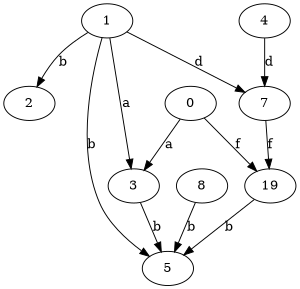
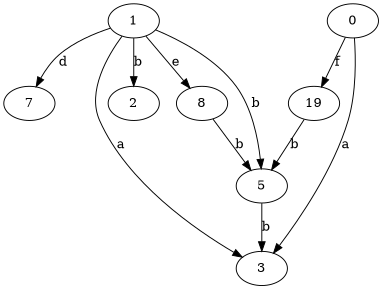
  strict digraph {
    1
    3
    5
    7
    8
    2
-   4
    n8 [label=19]
    0
    1 -> 3 [label=a]
    1 -> 5 [label=b]
    1 -> 7 [label=d]
+   1 -> 8 [label=e]
    1 -> 2 [label=b]
-   3 -> 5 [label=b]
-   7 -> n8 [label=f]
+   5 -> 3 [label=b]
    8 -> 5 [label=b]
-   4 -> 7 [label=d]
    n8 -> 5 [label=b]
    0 -> 3 [label=a]
    0 -> n8 [label=f]
  }
